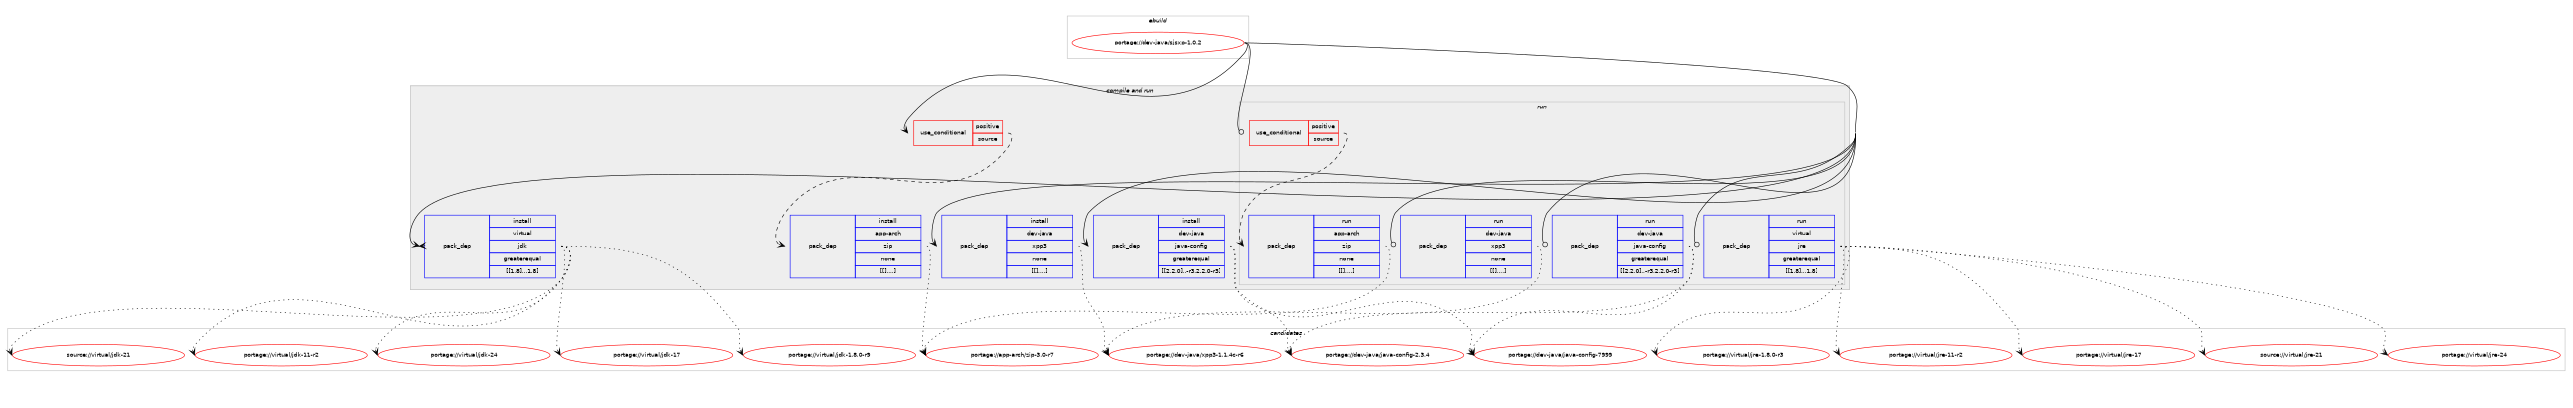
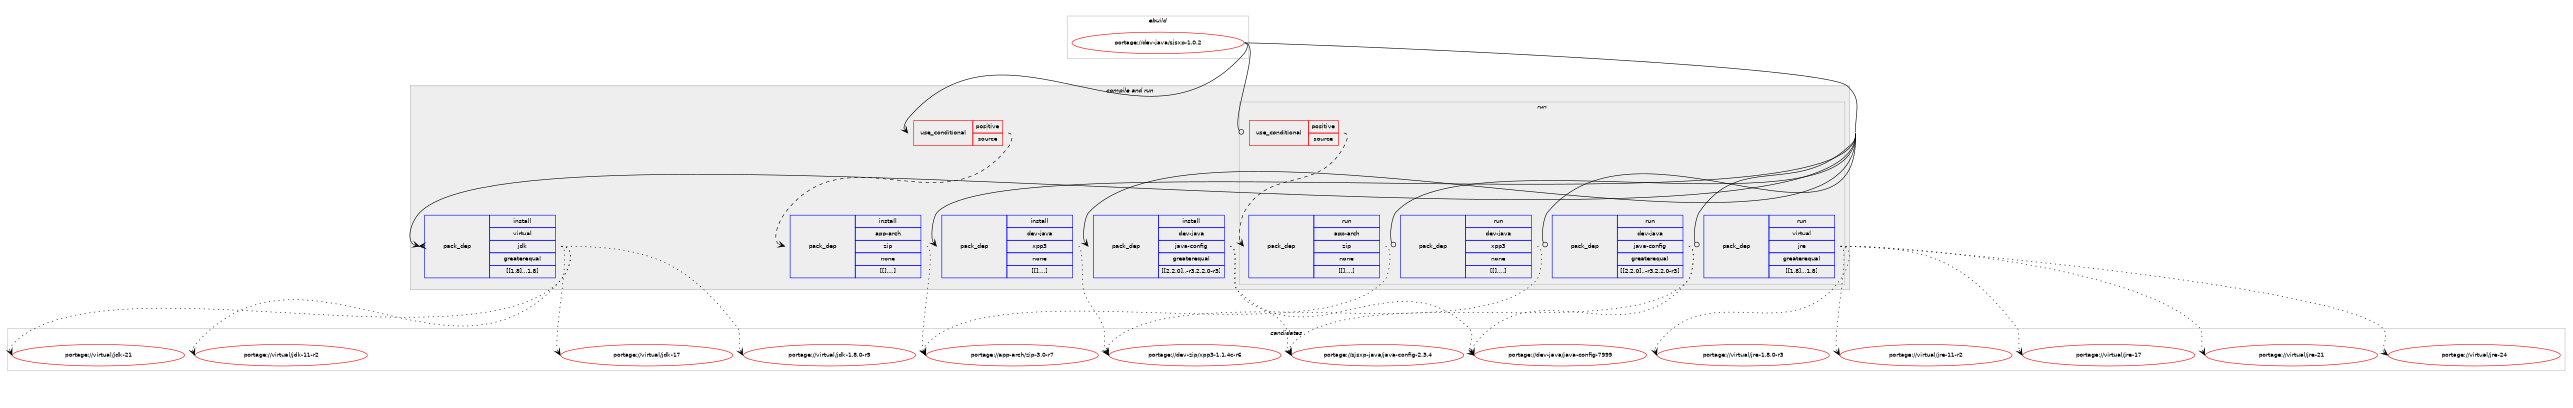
  digraph {
    compound=true
    concentrate=true
    fontname="DejaVu Sans"
    fontsize=10
    newrank=true
    rankdir=TB
    ranksep=1.5
    node [color=red fontname="DejaVu Sans" fontsize=10]
    edge [arrowhead=vee fontname="DejaVu Sans" headport=w style=dotted tailport=e weight=100]
    n1 [label="portage://dev-java/sjsxp-1.0.2" width=4]
    n2 [color=blue label=<<TABLE BORDER="0" CELLBORDER="1" CELLSPACING="0" CELLPADDING="4" WIDTH="220"><TR><TD ROWSPAN="6" CELLPADDING="30">pack_dep</TD></TR><TR><TD WIDTH="110">install</TD></TR><TR><TD>app-arch</TD></TR><TR><TD>zip</TD></TR><TR><TD>none</TD></TR><TR><TD>[[],,,,]</TD></TR></TABLE>> shape=none]
    n3 [label=<<TABLE BORDER="0" CELLBORDER="1" CELLSPACING="0" CELLPADDING="4"><TR><TD ROWSPAN="3" CELLPADDING="10">use_conditional</TD></TR><TR><TD>positive</TD></TR><TR><TD>source</TD></TR></TABLE>> shape=none]
    n4 [color=blue label=<<TABLE BORDER="0" CELLBORDER="1" CELLSPACING="0" CELLPADDING="4" WIDTH="220"><TR><TD ROWSPAN="6" CELLPADDING="30">pack_dep</TD></TR><TR><TD WIDTH="110">install</TD></TR><TR><TD>dev-java</TD></TR><TR><TD>java-config</TD></TR><TR><TD>greaterequal</TD></TR><TR><TD>[[2,2,0],,-r3,2.2.0-r3]</TD></TR></TABLE>> shape=none]
    n5 [color=blue label=<<TABLE BORDER="0" CELLBORDER="1" CELLSPACING="0" CELLPADDING="4" WIDTH="220"><TR><TD ROWSPAN="6" CELLPADDING="30">pack_dep</TD></TR><TR><TD WIDTH="110">install</TD></TR><TR><TD>dev-java</TD></TR><TR><TD>xpp3</TD></TR><TR><TD>none</TD></TR><TR><TD>[[],,,,]</TD></TR></TABLE>> shape=none]
    n6 [color=blue label=<<TABLE BORDER="0" CELLBORDER="1" CELLSPACING="0" CELLPADDING="4" WIDTH="220"><TR><TD ROWSPAN="6" CELLPADDING="30">pack_dep</TD></TR><TR><TD WIDTH="110">install</TD></TR><TR><TD>virtual</TD></TR><TR><TD>jdk</TD></TR><TR><TD>greaterequal</TD></TR><TR><TD>[[1,8],,,1.8]</TD></TR></TABLE>> shape=none]
    n7 [color=blue label=<<TABLE BORDER="0" CELLBORDER="1" CELLSPACING="0" CELLPADDING="4" WIDTH="220"><TR><TD ROWSPAN="6" CELLPADDING="30">pack_dep</TD></TR><TR><TD WIDTH="110">run</TD></TR><TR><TD>app-arch</TD></TR><TR><TD>zip</TD></TR><TR><TD>none</TD></TR><TR><TD>[[],,,,]</TD></TR></TABLE>> shape=none]
    n8 [label=<<TABLE BORDER="0" CELLBORDER="1" CELLSPACING="0" CELLPADDING="4"><TR><TD ROWSPAN="3" CELLPADDING="10">use_conditional</TD></TR><TR><TD>positive</TD></TR><TR><TD>source</TD></TR></TABLE>> shape=none]
    n9 [color=blue label=<<TABLE BORDER="0" CELLBORDER="1" CELLSPACING="0" CELLPADDING="4" WIDTH="220"><TR><TD ROWSPAN="6" CELLPADDING="30">pack_dep</TD></TR><TR><TD WIDTH="110">run</TD></TR><TR><TD>dev-java</TD></TR><TR><TD>java-config</TD></TR><TR><TD>greaterequal</TD></TR><TR><TD>[[2,2,0],,-r3,2.2.0-r3]</TD></TR></TABLE>> shape=none]
    n10 [color=blue label=<<TABLE BORDER="0" CELLBORDER="1" CELLSPACING="0" CELLPADDING="4" WIDTH="220"><TR><TD ROWSPAN="6" CELLPADDING="30">pack_dep</TD></TR><TR><TD WIDTH="110">run</TD></TR><TR><TD>dev-java</TD></TR><TR><TD>xpp3</TD></TR><TR><TD>none</TD></TR><TR><TD>[[],,,,]</TD></TR></TABLE>> shape=none]
    n11 [color=blue label=<<TABLE BORDER="0" CELLBORDER="1" CELLSPACING="0" CELLPADDING="4" WIDTH="220"><TR><TD ROWSPAN="6" CELLPADDING="30">pack_dep</TD></TR><TR><TD WIDTH="110">run</TD></TR><TR><TD>virtual</TD></TR><TR><TD>jre</TD></TR><TR><TD>greaterequal</TD></TR><TR><TD>[[1,8],,,1.8]</TD></TR></TABLE>> shape=none]
    n12 [label="portage://app-arch/zip-3.0-r7" width=4]
    n13 [label="portage://dev-java/java-config-7999" width=4]
-   n14 [label="portage://dev-java/java-config-2.3.4" width=4]
-   n15 [label="portage://dev-java/xpp3-1.1.4c-r6" width=4]
-   n16 [label="portage://virtual/jdk-24" width=4]
-   n17 [label="source://virtual/jdk-21" width=4]
+   n14 [label="portage://sjsxp-java/java-config-2.3.4" width=4]
+   n15 [label="portage://dev-zip/xpp3-1.1.4c-r6" width=4]
+   n17 [label="portage://virtual/jdk-21" width=4]
    n18 [label="portage://virtual/jdk-17" width=4]
    n19 [label="portage://virtual/jdk-11-r2" width=4]
    n20 [label="portage://virtual/jdk-1.8.0-r9" width=4]
    n21 [label="portage://virtual/jre-24" width=4]
-   n22 [label="source://virtual/jre-21" width=4]
+   n22 [label="portage://virtual/jre-21" width=4]
    n23 [label="portage://virtual/jre-17" width=4]
    n24 [label="portage://virtual/jre-11-r2" width=4]
    n25 [label="portage://virtual/jre-1.8.0-r3" width=4]
    subgraph cluster_1 {
      color=gray
      label=<<i>ebuild</i>>
      n1
    }
    subgraph cluster_2 {
      color=gray
      label=<<i>dependencies</i>>
      subgraph cluster_3 {
        color=gray
        fillcolor="#eeeeee"
        label=<<i>compile</i>>
        style=filled
        subgraph sub_4 {
          color=gray
          fillcolor="#eeeeee"
          label=<<i>compile</i>>
          style=filled
          n3
          subgraph sub_5 {
            color=gray
            fillcolor="#eeeeee"
            label=<<i>compile</i>>
            style=filled
            n2
          }
        }
        subgraph sub_6 {
          color=gray
          fillcolor="#eeeeee"
          label=<<i>compile</i>>
          style=filled
          n4
        }
        subgraph sub_7 {
          color=gray
          fillcolor="#eeeeee"
          label=<<i>compile</i>>
          style=filled
          n5
        }
        subgraph sub_8 {
          color=gray
          fillcolor="#eeeeee"
          label=<<i>compile</i>>
          style=filled
          n6
        }
      }
      subgraph cluster_9 {
        color=gray
        fillcolor="#eeeeee"
        label=<<i>compile and run</i>>
        style=filled
      }
      subgraph cluster_10 {
        color=gray
        fillcolor="#eeeeee"
        label=<<i>run</i>>
        style=filled
        subgraph sub_11 {
          color=gray
          fillcolor="#eeeeee"
          label=<<i>run</i>>
          style=filled
          n8
          subgraph sub_12 {
            color=gray
            fillcolor="#eeeeee"
            label=<<i>run</i>>
            style=filled
            n7
          }
        }
        subgraph sub_13 {
          color=gray
          fillcolor="#eeeeee"
          label=<<i>run</i>>
          style=filled
          n9
        }
        subgraph sub_14 {
          color=gray
          fillcolor="#eeeeee"
          label=<<i>run</i>>
          style=filled
          n10
        }
        subgraph sub_15 {
          color=gray
          fillcolor="#eeeeee"
          label=<<i>run</i>>
          style=filled
          n11
        }
      }
    }
    subgraph cluster_16 {
      color=gray
      label=<<i>candidates</i>>
      rank=same
      subgraph sub_17 {
        color=black
        label=<<i>candidates</i>>
        nodesep=1
        rank=same
        n12
      }
      subgraph sub_18 {
        color=black
        label=<<i>candidates</i>>
        nodesep=1
        rank=same
        n13
        n14
      }
      subgraph sub_19 {
        color=black
        label=<<i>candidates</i>>
        nodesep=1
        rank=same
        n15
      }
      subgraph sub_20 {
        color=black
        label=<<i>candidates</i>>
        nodesep=1
        rank=same
-       n16
        n17
        n18
        n19
        n20
      }
      subgraph sub_21 {
        color=black
        label=<<i>candidates</i>>
        nodesep=1
        rank=same
        n12
      }
      subgraph sub_22 {
        color=black
        label=<<i>candidates</i>>
        nodesep=1
        rank=same
        n13
        n14
      }
      subgraph sub_23 {
        color=black
        label=<<i>candidates</i>>
        nodesep=1
        rank=same
        n15
      }
      subgraph sub_24 {
        color=black
        label=<<i>candidates</i>>
        nodesep=1
        rank=same
        n21
        n22
        n23
        n24
        n25
      }
    }
    n1 -> n3 [style=solid weight=20]
    n1 -> n4 [style=solid weight=20]
    n1 -> n5 [style=solid weight=20]
    n1 -> n6 [style=solid weight=20]
    n1 -> n8 [arrowhead=odot style=solid weight=20]
    n1 -> n9 [arrowhead=odot style=solid weight=20]
    n1 -> n10 [arrowhead=odot style=solid weight=20]
    n1 -> n11 [arrowhead=odot style=solid weight=20]
    n2 -> n12
    n3 -> n2 [style=dashed weight=20]
    n4 -> n13
    n4 -> n14
    n5 -> n15
-   n6 -> n16
    n6 -> n17
    n6 -> n18
    n6 -> n19
    n6 -> n20
    n7 -> n12
    n8 -> n7 [style=dashed weight=20]
    n9 -> n13
    n9 -> n14
    n10 -> n15
    n11 -> n21
    n11 -> n22
    n11 -> n23
    n11 -> n24
    n11 -> n25
  }
